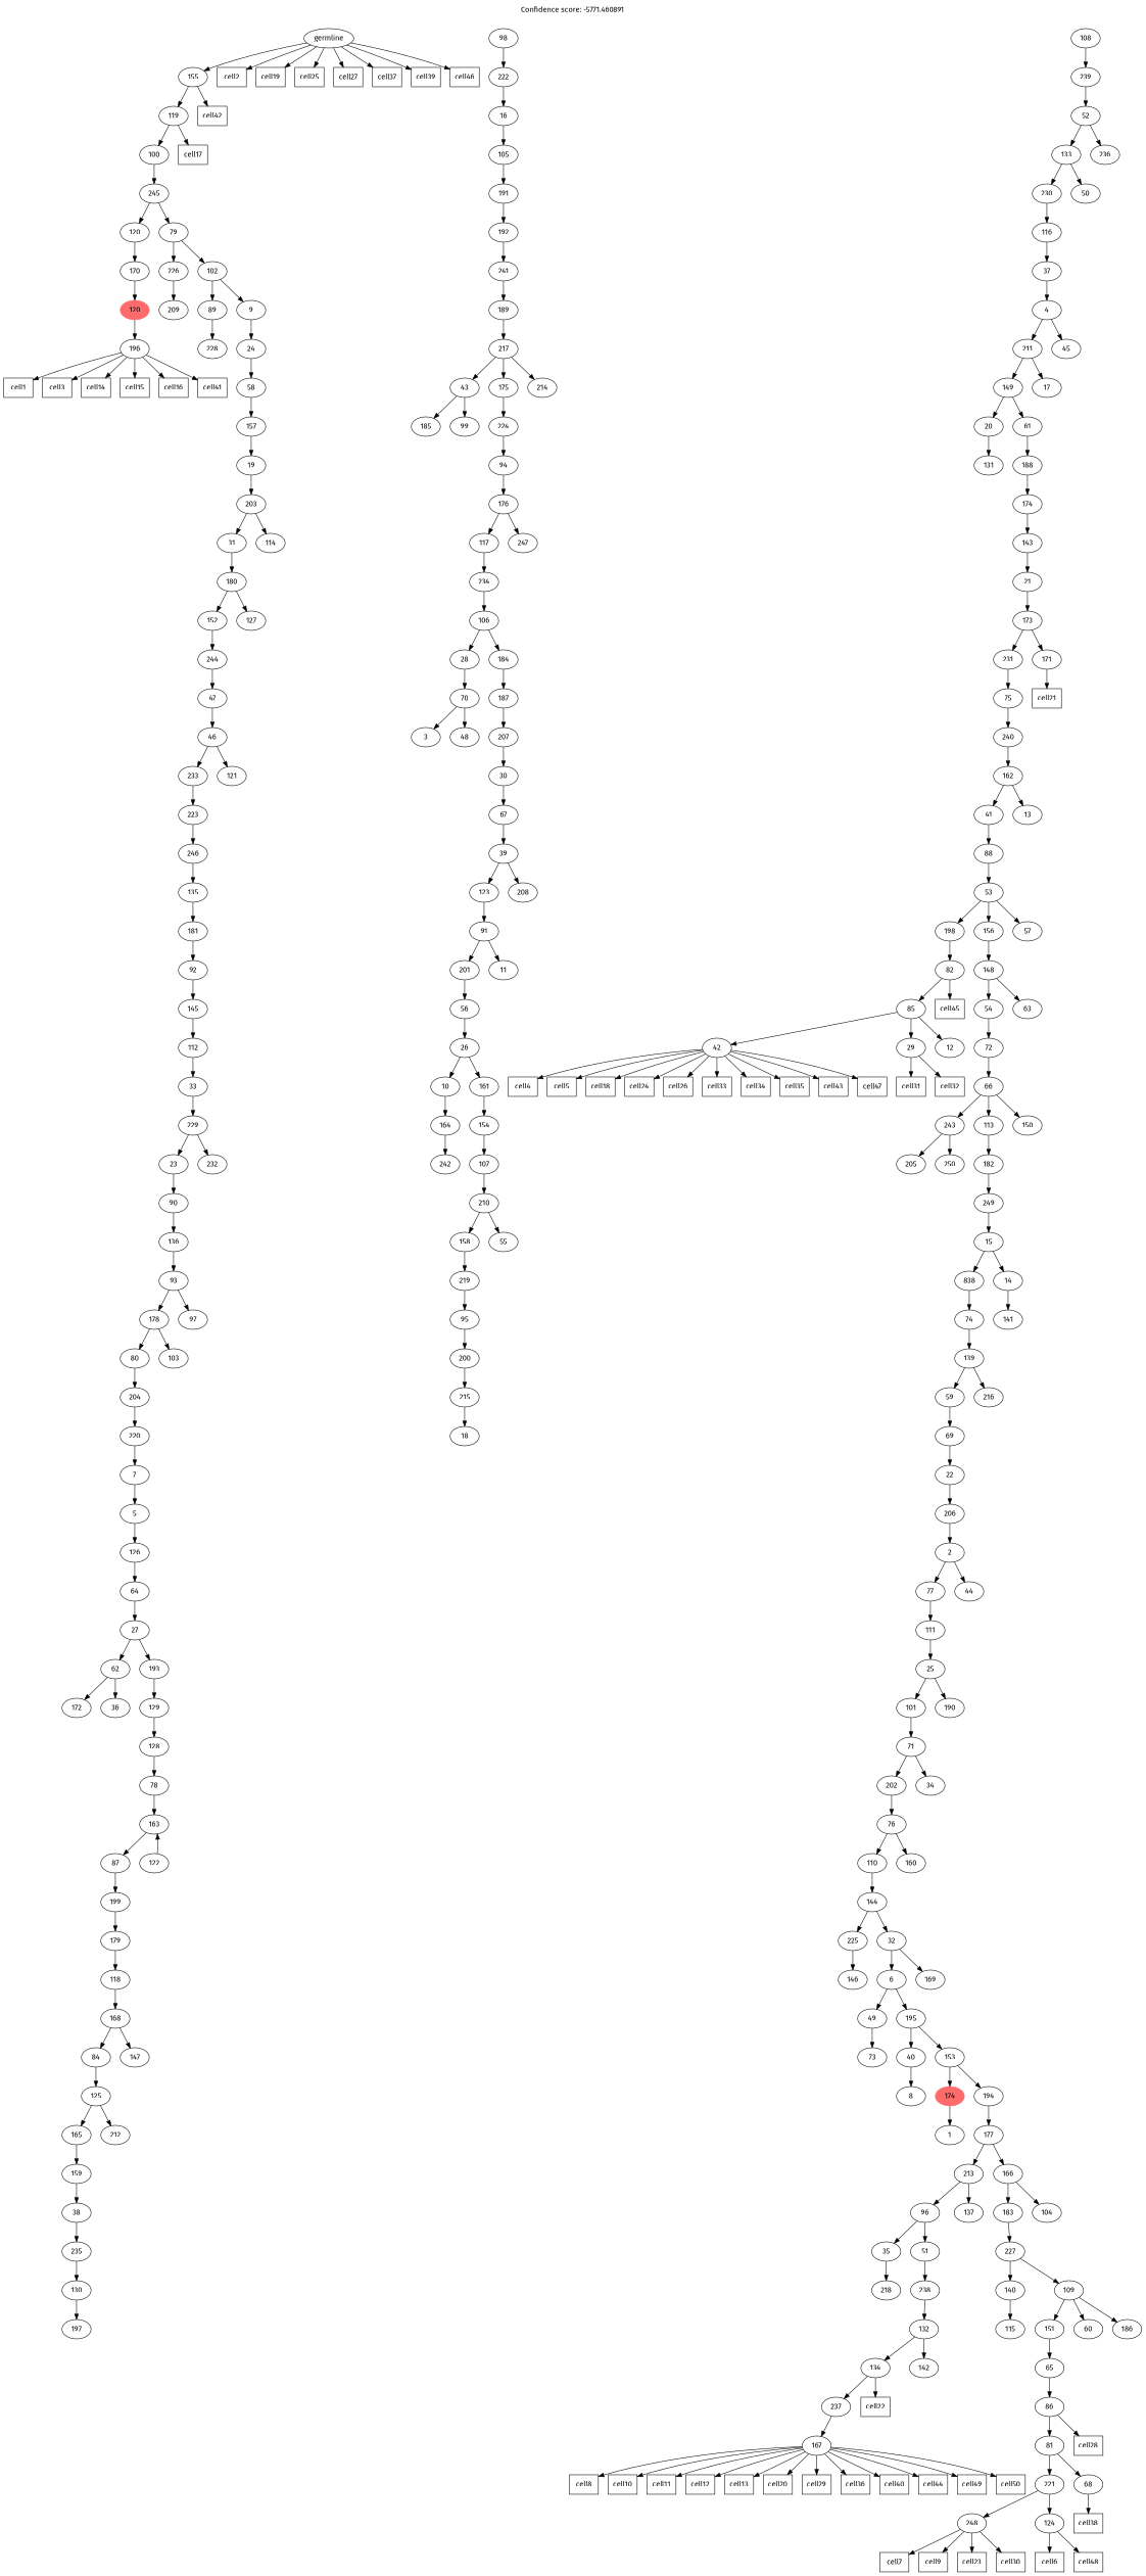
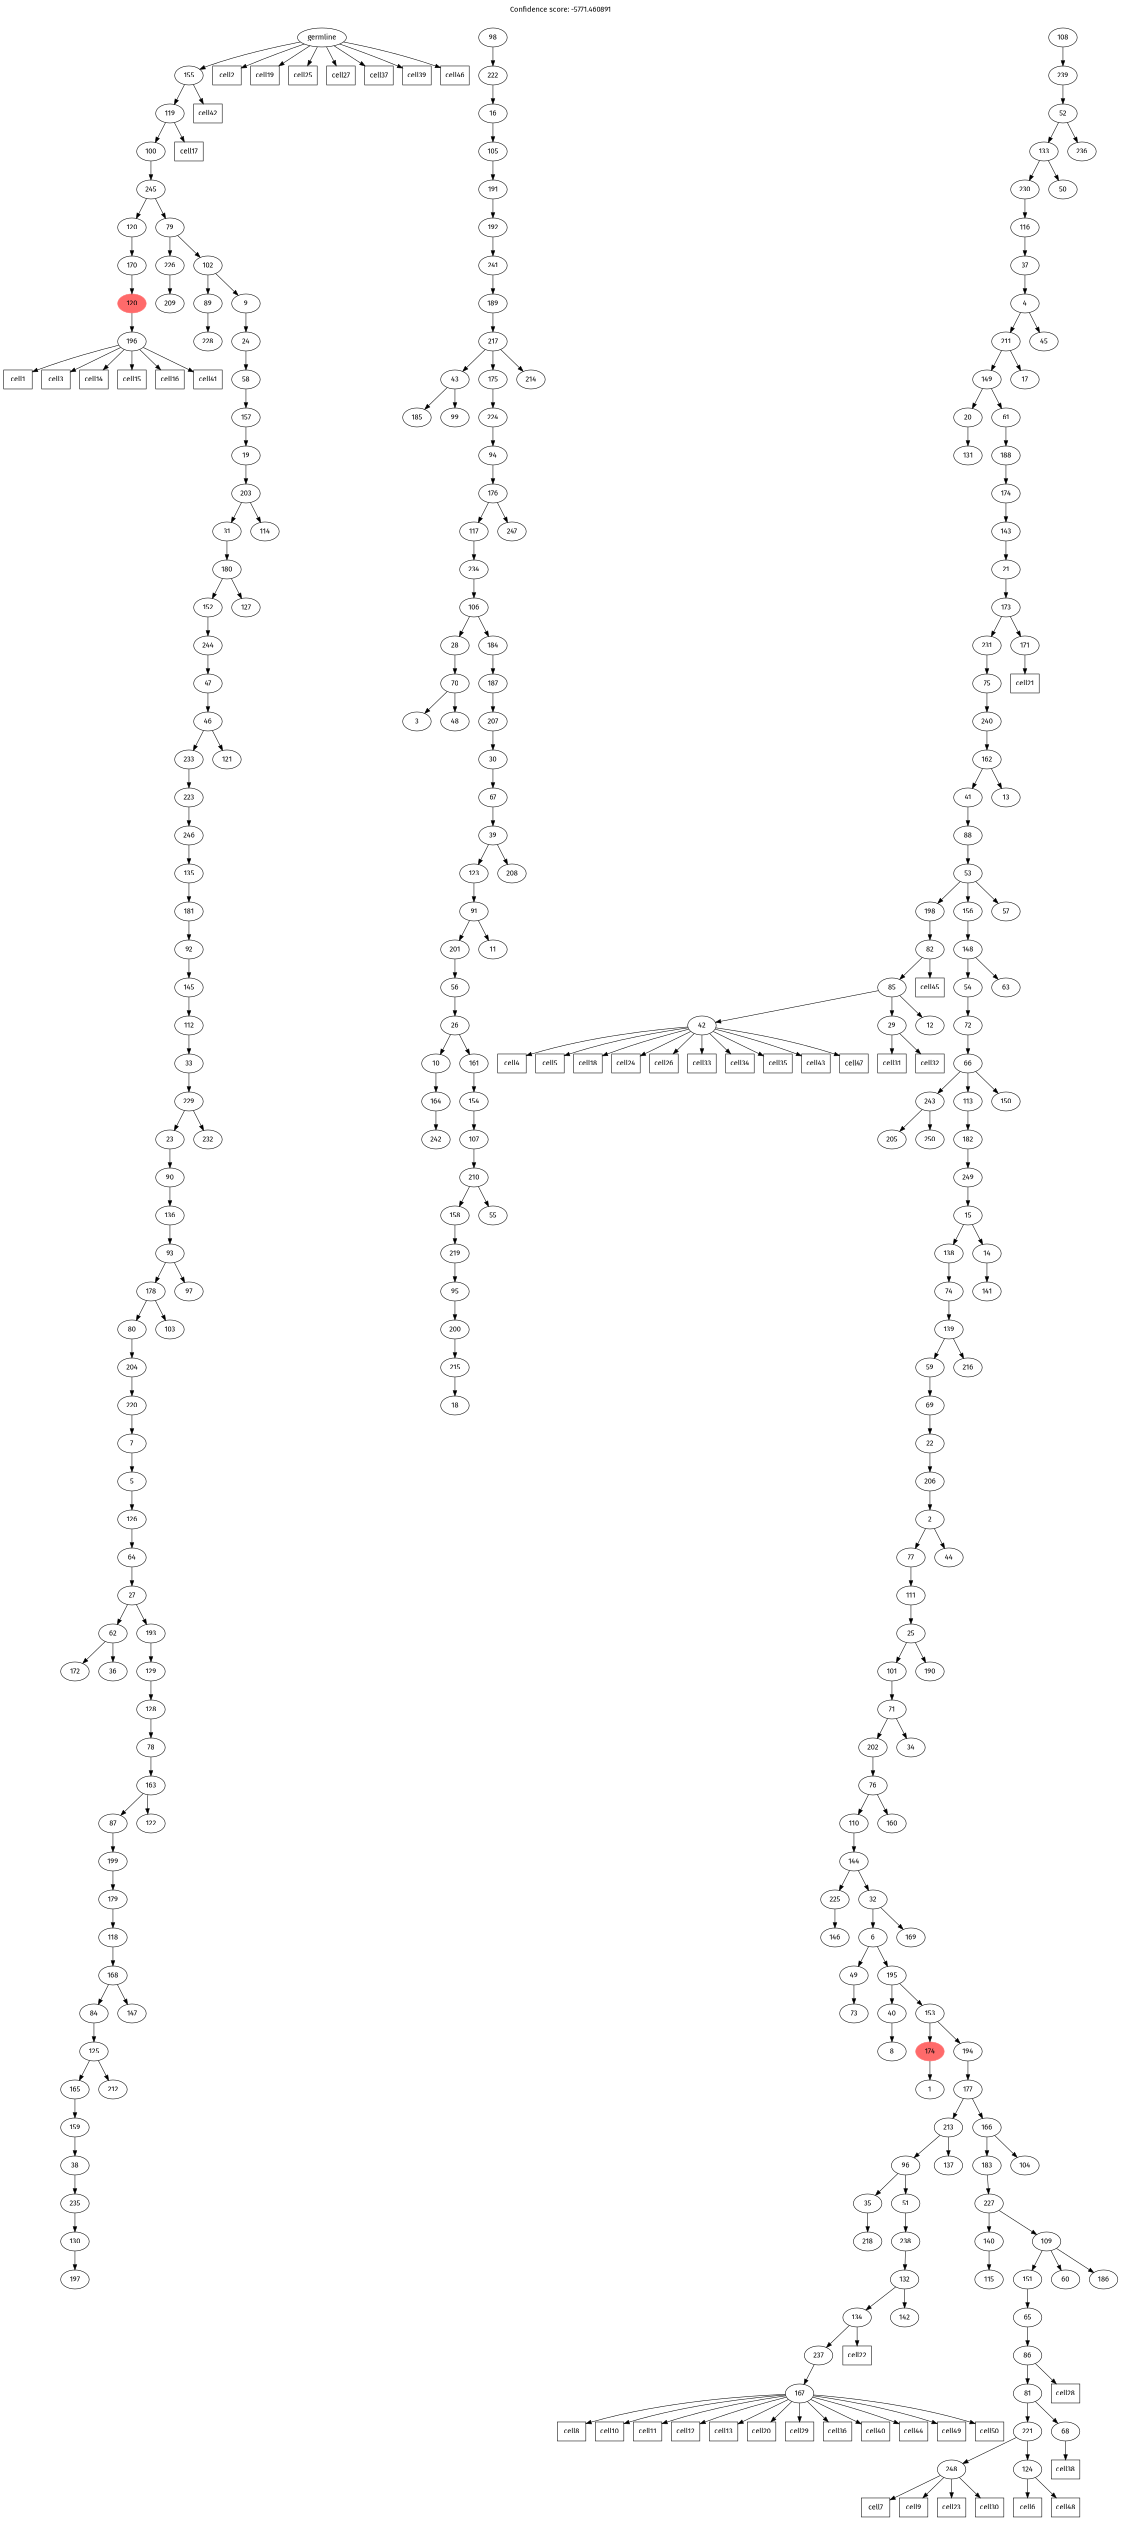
  digraph {
    fontname="Fira Sans"
    label="Confidence score: -5771.460891"
    labelloc=t
    node [fontname="Fira Sans"]
    edge [fontname="Fira Sans"]
    n1 [color=indianred1 label=120 style=filled]
    n2 [label=196]
    cell1 [shape=box]
    cell3 [shape=box]
    cell14 [shape=box]
    cell15 [shape=box]
    cell16 [shape=box]
    cell41 [shape=box]
    n9 [label=170]
    n10 [label=120]
    n11 [label=226]
    n12 [label=209]
    n13 [label=89]
    n14 [label=228]
    n15 [label=62]
    n16 [label=172]
    n17 [label=36]
    n18 [label=43]
    n19 [label=185]
    n20 [label=99]
    n21 [label=70]
    n22 [label=3]
    n23 [label=48]
    n24 [label=28]
    n25 [label=164]
    n26 [label=242]
    n27 [label=10]
    n28 [label=20]
    n29 [label=131]
    n30 [label=85]
    n31 [label=42]
    n32 [label=29]
    n33 [label=12]
    cell4 [shape=box]
    cell5 [shape=box]
    cell18 [shape=box]
    cell24 [shape=box]
    cell26 [shape=box]
    cell33 [shape=box]
    cell34 [shape=box]
    cell35 [shape=box]
    cell43 [shape=box]
    cell47 [shape=box]
    cell31 [shape=box]
    cell32 [shape=box]
    n46 [label=82]
    cell45 [shape=box]
    n48 [label=198]
    n49 [label=243]
    n50 [label=205]
    n51 [label=250]
    n52 [label=225]
    n53 [label=146]
    n54 [label=49]
    n55 [label=73]
    n56 [label=40]
    n57 [label=8]
    n58 [color=indianred1 label=174 style=filled]
    n59 [label=1]
    n60 [label=35]
    n61 [label=218]
    n62 [label=237]
    n63 [label=167]
    cell8 [shape=box]
    cell10 [shape=box]
    cell11 [shape=box]
    cell12 [shape=box]
    cell13 [shape=box]
    cell20 [shape=box]
    cell29 [shape=box]
    cell36 [shape=box]
    cell40 [shape=box]
    cell44 [shape=box]
    cell49 [shape=box]
    cell50 [shape=box]
    n76 [label=134]
    cell22 [shape=box]
    n78 [label=132]
    n79 [label=142]
    n80 [label=238]
    n81 [label=51]
    n82 [label=96]
    n83 [label=213]
    n84 [label=137]
    n85 [label=140]
    n86 [label=115]
    n87 [label=221]
    n88 [label=248]
    n89 [label=124]
    cell7 [shape=box]
    cell9 [shape=box]
    cell23 [shape=box]
    cell30 [shape=box]
    cell6 [shape=box]
    cell48 [shape=box]
    n96 [label=81]
    n97 [label=68]
    cell38 [shape=box]
    n99 [label=86]
    cell28 [shape=box]
    n101 [label=65]
    n102 [label=151]
    n103 [label=109]
    n104 [label=60]
    n105 [label=186]
    n106 [label=227]
    n107 [label=183]
    n108 [label=166]
    n109 [label=104]
    n110 [label=177]
    n111 [label=194]
    n112 [label=153]
    n113 [label=195]
    n114 [label=6]
    n115 [label=32]
    n116 [label=169]
    n117 [label=144]
    n118 [label=110]
    n119 [label=76]
    n120 [label=160]
    n121 [label=202]
    n122 [label=71]
    n123 [label=34]
    n124 [label=101]
    n125 [label=25]
    n126 [label=190]
    n127 [label=111]
    n128 [label=77]
    n129 [label=2]
    n130 [label=44]
    n131 [label=206]
    n132 [label=22]
    n133 [label=69]
    n134 [label=59]
    n135 [label=139]
    n136 [label=216]
    n137 [label=74]
-   n138 [label=838]
+   n138 [label=138]
    n139 [label=141]
    n140 [label=14]
    n141 [label=15]
    n142 [label=249]
    n143 [label=182]
    n144 [label=113]
    n145 [label=66]
    n146 [label=150]
    n147 [label=72]
    n148 [label=54]
    n149 [label=148]
    n150 [label=63]
    n151 [label=156]
    n152 [label=53]
    n153 [label=57]
    n154 [label=88]
    n155 [label=41]
    n156 [label=162]
    n157 [label=13]
    n158 [label=240]
    n159 [label=75]
    n160 [label=231]
    n161 [label=173]
    n162 [label=171]
    cell21 [shape=box]
    n164 [label=21]
    n165 [label=143]
    n166 [label=174]
    n167 [label=188]
    n168 [label=61]
    n169 [label=149]
    n170 [label=211]
    n171 [label=17]
    n172 [label=4]
    n173 [label=45]
    n174 [label=37]
    n175 [label=116]
    n176 [label=230]
    n177 [label=133]
    n178 [label=50]
    n179 [label=52]
    n180 [label=236]
    n181 [label=239]
    n182 [label=108]
    n183 [label=18]
    n184 [label=215]
    n185 [label=200]
    n186 [label=95]
    n187 [label=219]
    n188 [label=158]
    n189 [label=210]
    n190 [label=55]
    n191 [label=107]
    n192 [label=154]
    n193 [label=161]
    n194 [label=26]
    n195 [label=56]
    n196 [label=201]
    n197 [label=91]
    n198 [label=11]
    n199 [label=123]
    n200 [label=39]
    n201 [label=208]
    n202 [label=67]
    n203 [label=30]
    n204 [label=207]
    n205 [label=187]
    n206 [label=184]
    n207 [label=106]
    n208 [label=234]
    n209 [label=117]
    n210 [label=176]
    n211 [label=247]
    n212 [label=94]
    n213 [label=224]
    n214 [label=175]
    n215 [label=217]
    n216 [label=214]
    n217 [label=189]
    n218 [label=241]
    n219 [label=192]
    n220 [label=191]
    n221 [label=105]
    n222 [label=16]
    n223 [label=222]
    n224 [label=98]
    n225 [label=197]
    n226 [label=130]
    n227 [label=235]
    n228 [label=38]
    n229 [label=159]
    n230 [label=165]
    n231 [label=125]
    n232 [label=212]
    n233 [label=84]
    n234 [label=168]
    n235 [label=147]
    n236 [label=118]
    n237 [label=179]
    n238 [label=199]
    n239 [label=87]
    n240 [label=163]
    n241 [label=122]
    n242 [label=78]
    n243 [label=128]
    n244 [label=129]
    n245 [label=193]
    n246 [label=27]
    n247 [label=64]
    n248 [label=126]
    n249 [label=5]
    n250 [label=7]
    n251 [label=220]
    n252 [label=204]
    n253 [label=80]
    n254 [label=178]
    n255 [label=103]
    n256 [label=93]
    n257 [label=97]
    n258 [label=136]
    n259 [label=90]
    n260 [label=23]
    n261 [label=229]
    n262 [label=232]
    n263 [label=33]
    n264 [label=112]
    n265 [label=145]
    n266 [label=92]
    n267 [label=181]
    n268 [label=135]
    n269 [label=246]
    n270 [label=223]
    n271 [label=233]
    n272 [label=46]
    n273 [label=121]
    n274 [label=47]
    n275 [label=244]
    n276 [label=152]
    n277 [label=180]
    n278 [label=127]
    n279 [label=31]
    n280 [label=203]
    n281 [label=114]
    n282 [label=19]
    n283 [label=157]
    n284 [label=58]
    n285 [label=24]
    n286 [label=9]
    n287 [label=102]
    n288 [label=79]
    n289 [label=245]
    n290 [label=100]
    n291 [label=119]
    cell17 [shape=box]
    n293 [label=155]
    cell42 [shape=box]
    n295 [label=germline]
    cell2 [shape=box]
    cell19 [shape=box]
    cell25 [shape=box]
    cell27 [shape=box]
    cell37 [shape=box]
    cell39 [shape=box]
    cell46 [shape=box]
    n1 -> n2
    n2 -> cell1
    n2 -> cell3
    n2 -> cell14
    n2 -> cell15
    n2 -> cell16
    n2 -> cell41
    n9 -> n1
    n10 -> n9
    n11 -> n12
    n13 -> n14
    n15 -> n16
    n15 -> n17
    n18 -> n19
    n18 -> n20
    n21 -> n22
    n21 -> n23
    n24 -> n21
    n25 -> n26
    n27 -> n25
    n28 -> n29
    n30 -> n31
    n30 -> n32
    n30 -> n33
    n31 -> cell4
    n31 -> cell5
    n31 -> cell18
    n31 -> cell24
    n31 -> cell26
    n31 -> cell33
    n31 -> cell34
    n31 -> cell35
    n31 -> cell43
    n31 -> cell47
    n32 -> cell31
    n32 -> cell32
    n46 -> n30
    n46 -> cell45
    n48 -> n46
    n49 -> n50
    n49 -> n51
    n52 -> n53
    n54 -> n55
    n56 -> n57
    n58 -> n59
    n60 -> n61
    n62 -> n63
    n63 -> cell8
    n63 -> cell10
    n63 -> cell11
    n63 -> cell12
    n63 -> cell13
    n63 -> cell20
    n63 -> cell29
    n63 -> cell36
    n63 -> cell40
    n63 -> cell44
    n63 -> cell49
    n63 -> cell50
    n76 -> n62
    n76 -> cell22
    n78 -> n76
    n78 -> n79
    n80 -> n78
    n81 -> n80
    n82 -> n60
    n82 -> n81
    n83 -> n82
    n83 -> n84
    n85 -> n86
    n87 -> n88
    n87 -> n89
    n88 -> cell7
    n88 -> cell9
    n88 -> cell23
    n88 -> cell30
    n89 -> cell6
    n89 -> cell48
    n96 -> n87
    n96 -> n97
    n97 -> cell38
    n99 -> n96
    n99 -> cell28
    n101 -> n99
    n102 -> n101
    n103 -> n102
    n103 -> n104
    n103 -> n105
    n106 -> n85
    n106 -> n103
    n107 -> n106
    n108 -> n107
    n108 -> n109
    n110 -> n83
    n110 -> n108
    n111 -> n110
    n112 -> n58
    n112 -> n111
    n113 -> n56
    n113 -> n112
    n114 -> n54
    n114 -> n113
    n115 -> n114
    n115 -> n116
    n117 -> n52
    n117 -> n115
    n118 -> n117
    n119 -> n118
    n119 -> n120
    n121 -> n119
    n122 -> n121
    n122 -> n123
    n124 -> n122
    n125 -> n124
    n125 -> n126
    n127 -> n125
    n128 -> n127
    n129 -> n128
    n129 -> n130
    n131 -> n129
    n132 -> n131
    n133 -> n132
    n134 -> n133
    n135 -> n134
    n135 -> n136
    n137 -> n135
    n138 -> n137
    n140 -> n139
    n141 -> n138
    n141 -> n140
    n142 -> n141
    n143 -> n142
    n144 -> n143
    n145 -> n49
    n145 -> n144
    n145 -> n146
    n147 -> n145
    n148 -> n147
    n149 -> n148
    n149 -> n150
    n151 -> n149
    n152 -> n48
    n152 -> n151
    n152 -> n153
    n154 -> n152
    n155 -> n154
    n156 -> n155
    n156 -> n157
    n158 -> n156
    n159 -> n158
    n160 -> n159
    n161 -> n160
    n161 -> n162
    n162 -> cell21
    n164 -> n161
    n165 -> n164
    n166 -> n165
    n167 -> n166
    n168 -> n167
    n169 -> n28
    n169 -> n168
    n170 -> n169
    n170 -> n171
    n172 -> n170
    n172 -> n173
    n174 -> n172
    n175 -> n174
    n176 -> n175
    n177 -> n176
    n177 -> n178
    n179 -> n177
    n179 -> n180
    n181 -> n179
    n182 -> n181
    n184 -> n183
    n185 -> n184
    n186 -> n185
    n187 -> n186
    n188 -> n187
    n189 -> n188
    n189 -> n190
    n191 -> n189
    n192 -> n191
    n193 -> n192
    n194 -> n27
    n194 -> n193
    n195 -> n194
    n196 -> n195
    n197 -> n196
    n197 -> n198
    n199 -> n197
    n200 -> n199
    n200 -> n201
    n202 -> n200
    n203 -> n202
    n204 -> n203
    n205 -> n204
    n206 -> n205
    n207 -> n24
    n207 -> n206
    n208 -> n207
    n209 -> n208
    n210 -> n209
    n210 -> n211
    n212 -> n210
    n213 -> n212
    n214 -> n213
    n215 -> n18
    n215 -> n214
    n215 -> n216
    n217 -> n215
    n218 -> n217
    n219 -> n218
    n220 -> n219
    n221 -> n220
    n222 -> n221
    n223 -> n222
    n224 -> n223
    n226 -> n225
    n227 -> n226
    n228 -> n227
    n229 -> n228
    n230 -> n229
    n231 -> n230
    n231 -> n232
    n233 -> n231
    n234 -> n233
    n234 -> n235
    n236 -> n234
    n237 -> n236
    n238 -> n237
    n239 -> n238
    n240 -> n239
-   n241 -> n240
+   n240 -> n241
    n242 -> n240
    n243 -> n242
    n244 -> n243
    n245 -> n244
    n246 -> n15
    n246 -> n245
    n247 -> n246
    n248 -> n247
    n249 -> n248
    n250 -> n249
    n251 -> n250
    n252 -> n251
    n253 -> n252
    n254 -> n253
    n254 -> n255
    n256 -> n254
    n256 -> n257
    n258 -> n256
    n259 -> n258
    n260 -> n259
    n261 -> n260
    n261 -> n262
    n263 -> n261
    n264 -> n263
    n265 -> n264
    n266 -> n265
    n267 -> n266
    n268 -> n267
    n269 -> n268
    n270 -> n269
    n271 -> n270
    n272 -> n271
    n272 -> n273
    n274 -> n272
    n275 -> n274
    n276 -> n275
    n277 -> n276
    n277 -> n278
    n279 -> n277
    n280 -> n279
    n280 -> n281
    n282 -> n280
    n283 -> n282
    n284 -> n283
    n285 -> n284
    n286 -> n285
    n287 -> n13
    n287 -> n286
    n288 -> n11
    n288 -> n287
    n289 -> n10
    n289 -> n288
    n290 -> n289
    n291 -> n290
    n291 -> cell17
    n293 -> n291
    n293 -> cell42
    n295 -> n293
    n295 -> cell2
    n295 -> cell19
    n295 -> cell25
    n295 -> cell27
    n295 -> cell37
    n295 -> cell39
    n295 -> cell46
  }
